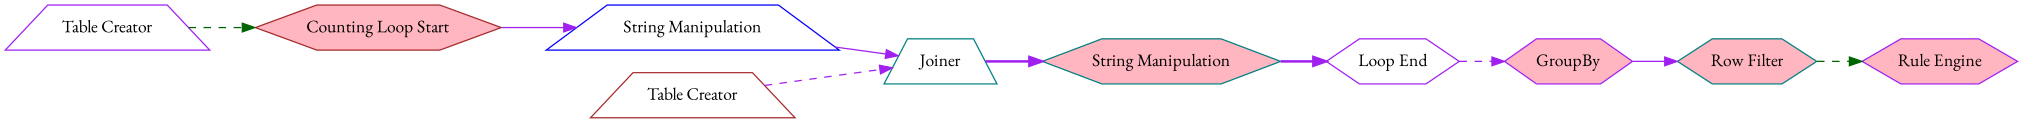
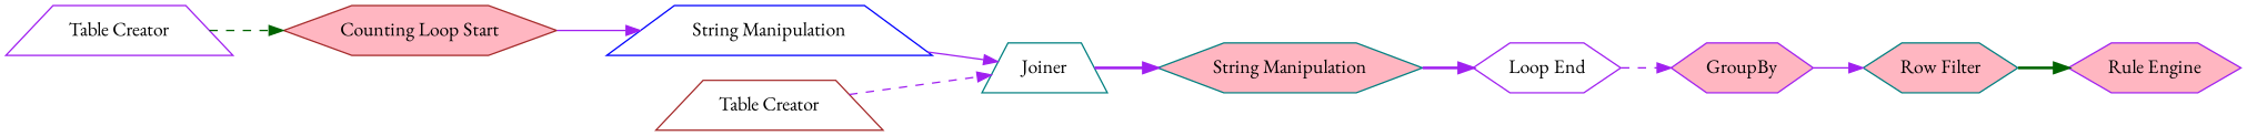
  digraph {
    fontname="EB Garamond"
    rankdir=LR
    node [color=purple fillcolor=lightpink fontname="EB Garamond" shape=hexagon style=filled]
    edge [color=purple fontname="EB Garamond" style=dashed]
    n1 [color=teal label="Row Filter"]
    n2 [label="Rule Engine"]
    n3 [fillcolor=white label="Loop End"]
    n4 [label=GroupBy]
    n5 [color=blue fillcolor=white label="String Manipulation" shape=trapezium]
    n6 [color=teal fillcolor=white label=Joiner shape=trapezium]
    n7 [color=teal label="String Manipulation"]
    n8 [fillcolor=white label="Table Creator" shape=trapezium]
    n9 [color=brown label="Counting Loop Start"]
    n10 [color=brown fillcolor=white label="Table Creator" shape=trapezium]
-   n1 -> n2 [color=darkgreen]
+   n1 -> n2 [color=darkgreen style=bold]
    n3 -> n4
    n4 -> n1 [style=solid]
    n5 -> n6 [style=solid]
    n6 -> n7 [style=bold]
    n7 -> n3 [style=bold]
    n8 -> n9 [color=darkgreen]
    n9 -> n5 [style=solid]
    n10 -> n6
  }
